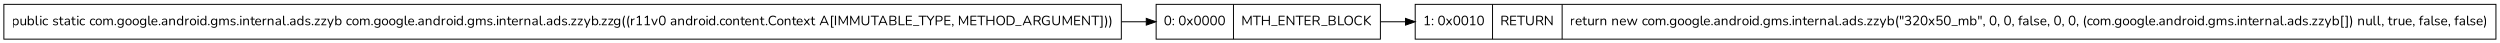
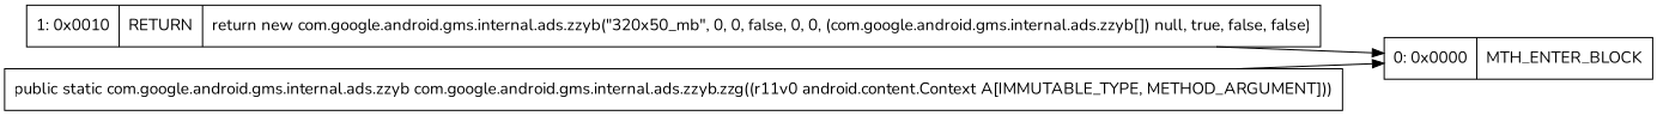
  digraph {
    rankdir=LR
    fontname=Nunito
    node [shape=record fontname=Nunito]
    edge [fontname=Nunito]
    n1 [label="{0\:\ 0x0000|MTH_ENTER_BLOCK\l}"]
    n2 [label="{1\:\ 0x0010|RETURN\l|return new com.google.android.gms.internal.ads.zzyb(\"320x50_mb\", 0, 0, false, 0, 0, (com.google.android.gms.internal.ads.zzyb[]) null, true, false, false)\l}"]
    n3 [label="{public static com.google.android.gms.internal.ads.zzyb com.google.android.gms.internal.ads.zzyb.zzg((r11v0 android.content.Context A[IMMUTABLE_TYPE, METHOD_ARGUMENT])) }"]
-   n1 -> n2
+   n2 -> n1
    n3 -> n1
  }
